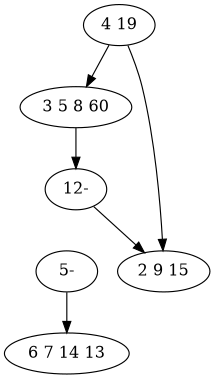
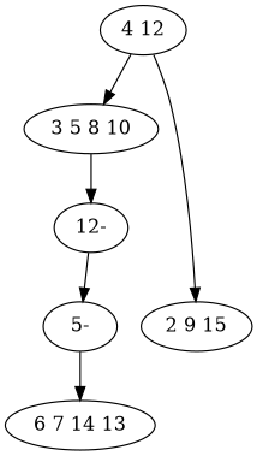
  digraph {
-   n1 [label="4 19"]
-   n2 [label="3 5 8 60"]
+   n1 [label="4 12"]
+   n2 [label="3 5 8 10"]
    n3 [label="2 9 15"]
    n4 [label="12-"]
    n5 [label="5-"]
    n6 [label="6 7 14 13"]
    n1 -> n2
    n1 -> n3
    n2 -> n4
-   n4 -> n3
+   n4 -> n5
    n5 -> n6
  }
